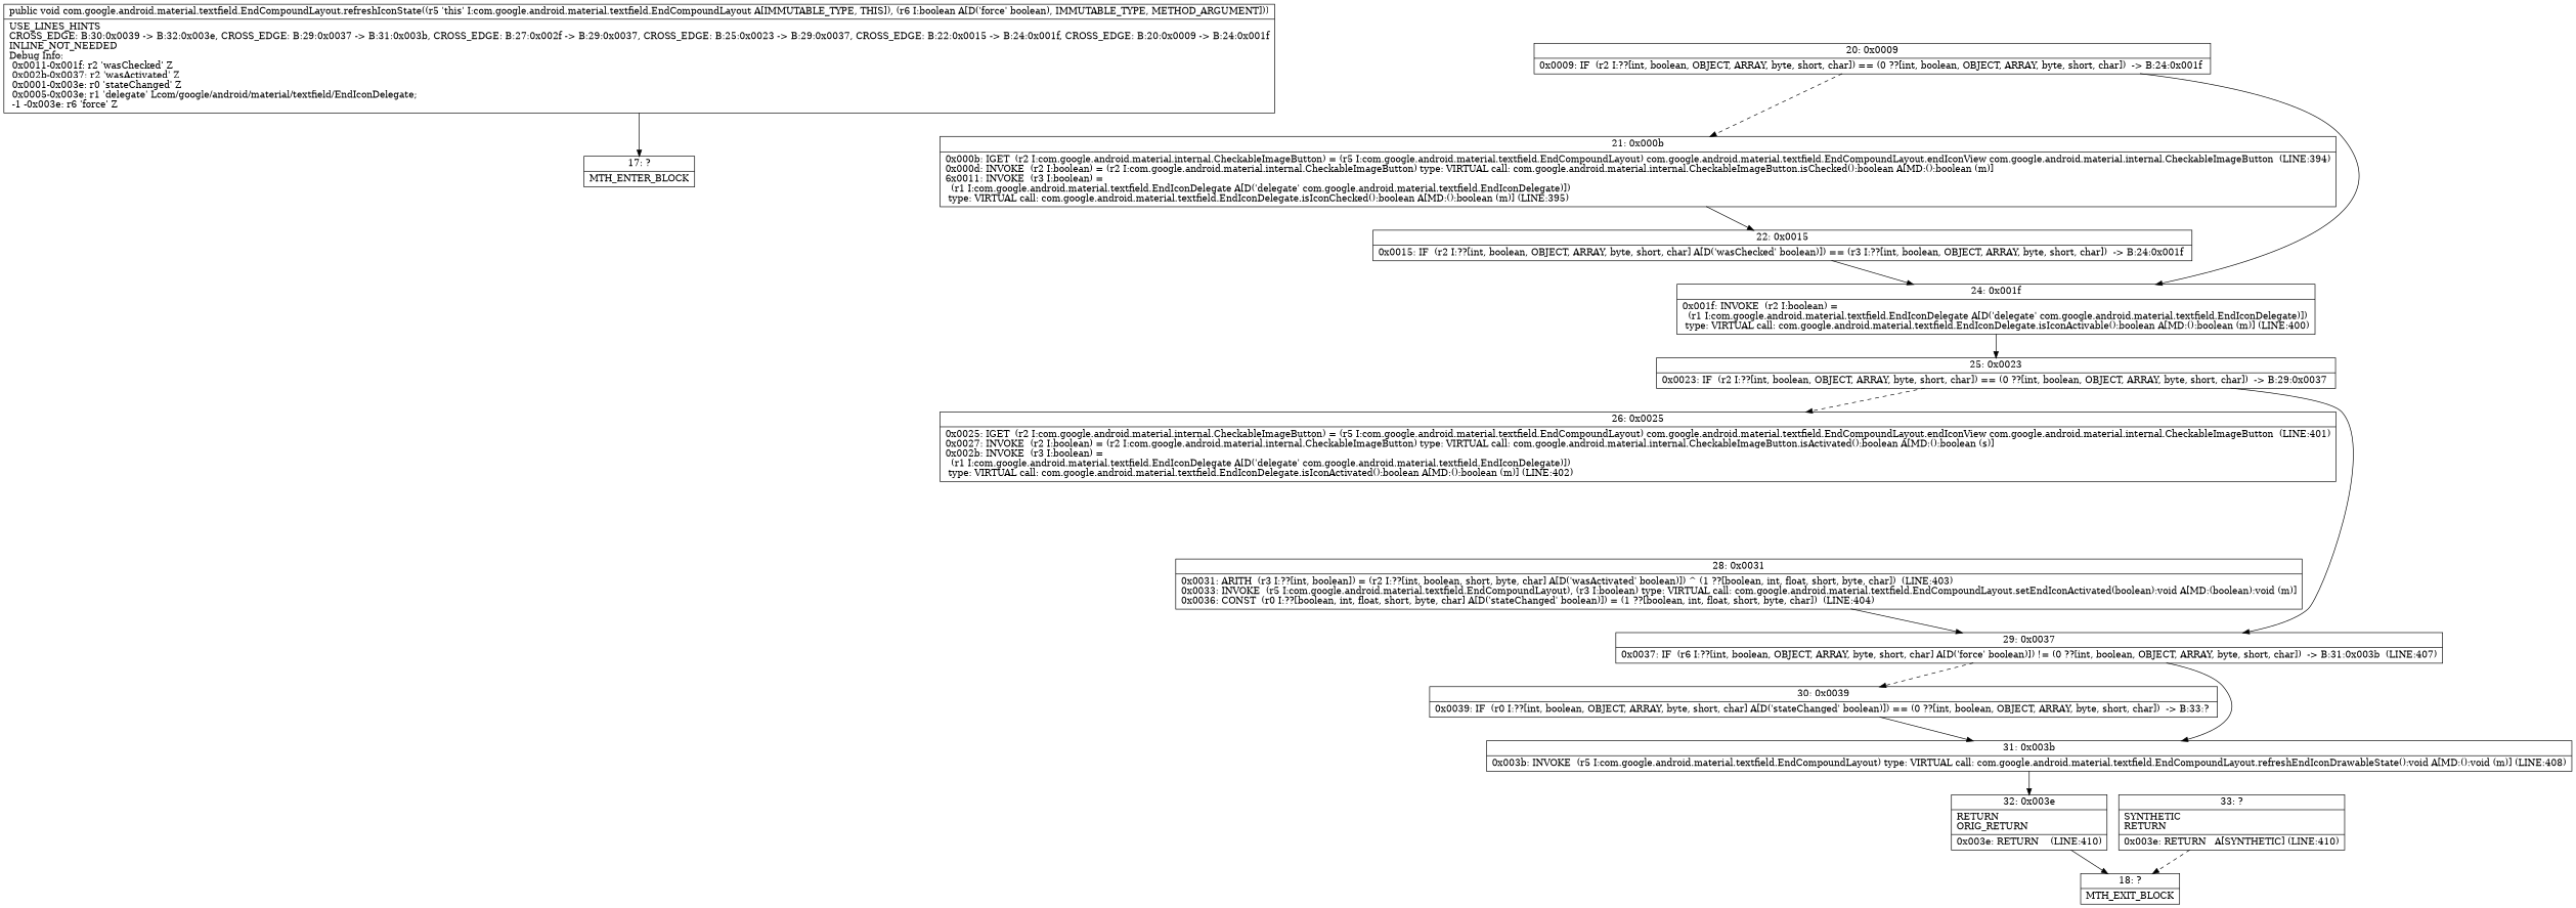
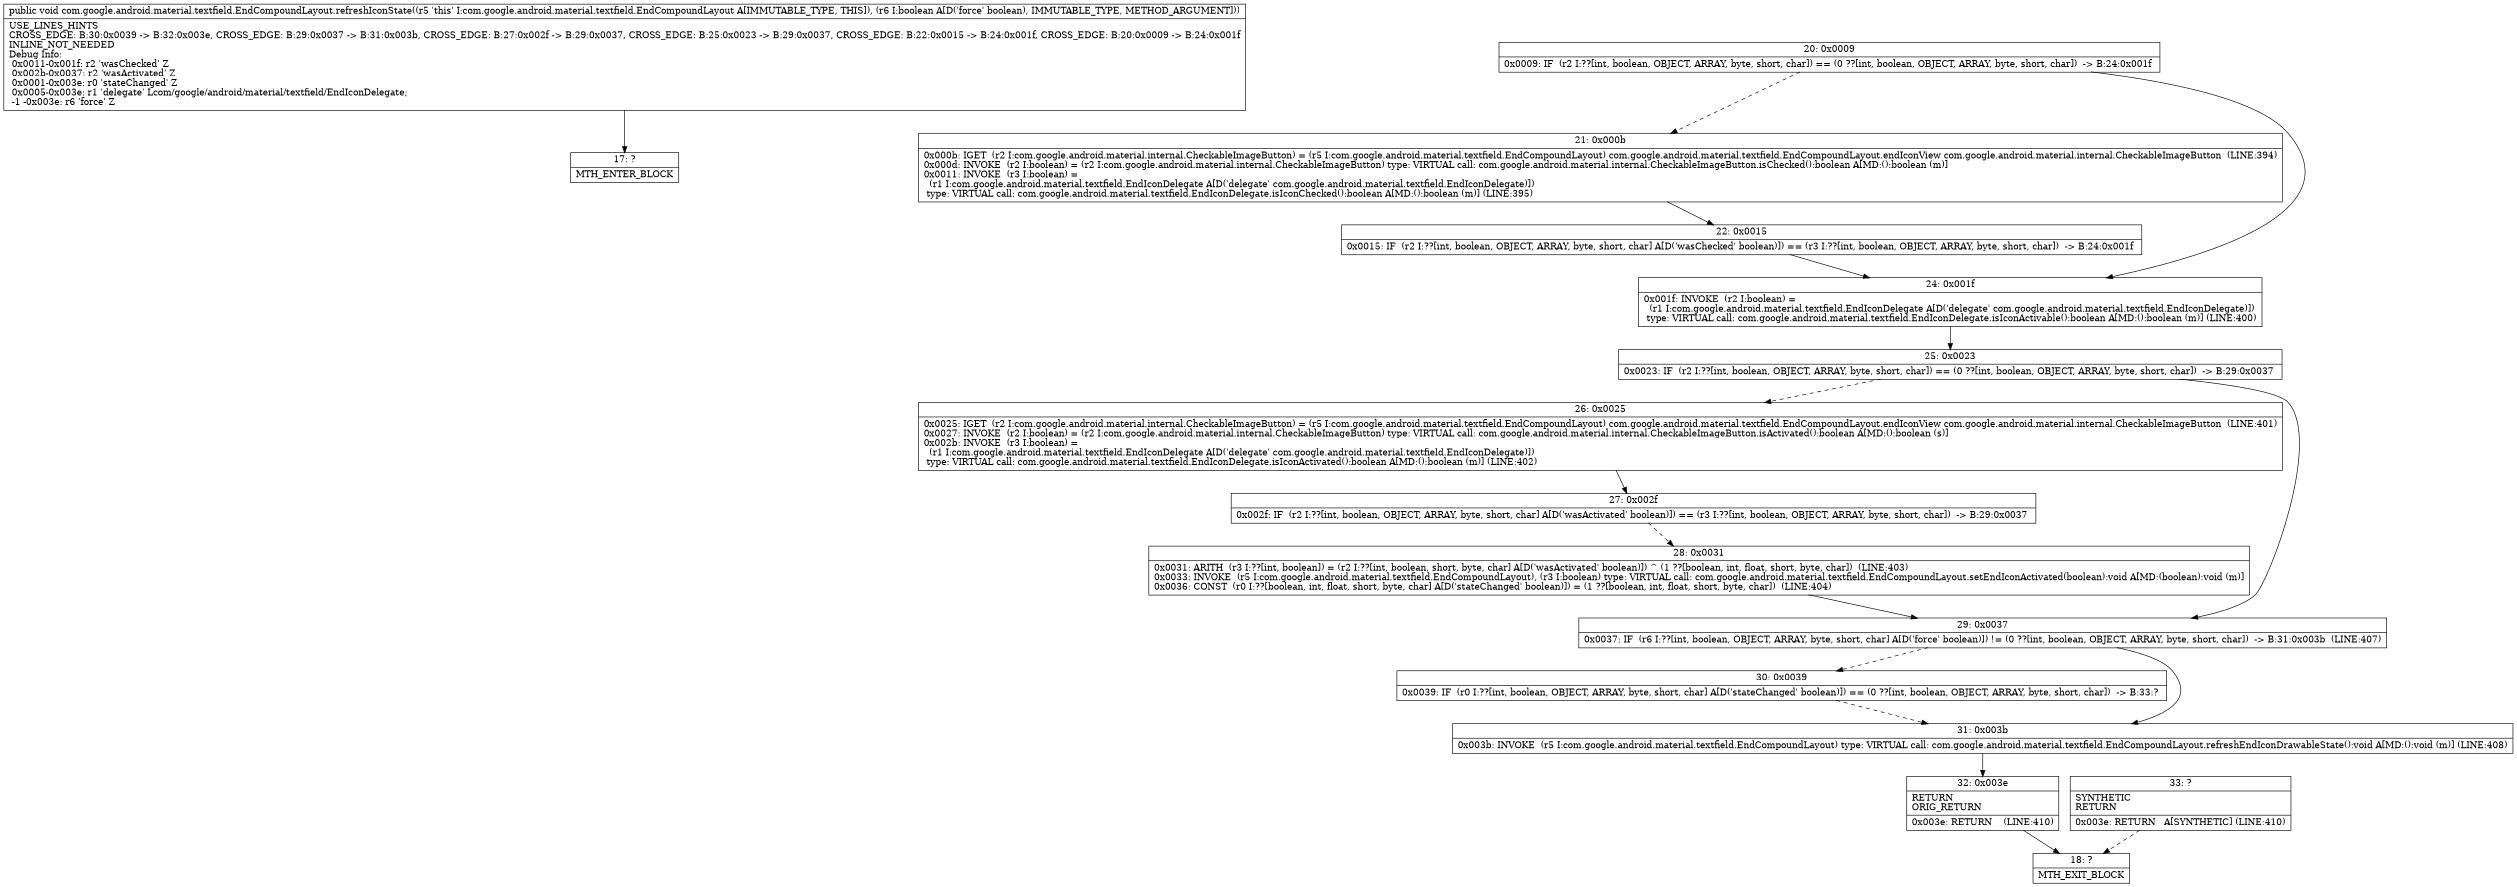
  digraph {
    node [shape=record]
    n1 [label="{17\:\ ?|MTH_ENTER_BLOCK\l}"]
    n2 [label="{20\:\ 0x0009|0x0009: IF  (r2 I:??[int, boolean, OBJECT, ARRAY, byte, short, char]) == (0 ??[int, boolean, OBJECT, ARRAY, byte, short, char])  \-\> B:24:0x001f \l}"]
-   n3 [label="{21\:\ 0x000b|0x000b: IGET  (r2 I:com.google.android.material.internal.CheckableImageButton) = (r5 I:com.google.android.material.textfield.EndCompoundLayout) com.google.android.material.textfield.EndCompoundLayout.endIconView com.google.android.material.internal.CheckableImageButton  (LINE:394)\l0x000d: INVOKE  (r2 I:boolean) = (r2 I:com.google.android.material.internal.CheckableImageButton) type: VIRTUAL call: com.google.android.material.internal.CheckableImageButton.isChecked():boolean A[MD:():boolean (m)]\l6x0011: INVOKE  (r3 I:boolean) = \l  (r1 I:com.google.android.material.textfield.EndIconDelegate A[D('delegate' com.google.android.material.textfield.EndIconDelegate)])\l type: VIRTUAL call: com.google.android.material.textfield.EndIconDelegate.isIconChecked():boolean A[MD:():boolean (m)] (LINE:395)\l}"]
+   n3 [label="{21\:\ 0x000b|0x000b: IGET  (r2 I:com.google.android.material.internal.CheckableImageButton) = (r5 I:com.google.android.material.textfield.EndCompoundLayout) com.google.android.material.textfield.EndCompoundLayout.endIconView com.google.android.material.internal.CheckableImageButton  (LINE:394)\l0x000d: INVOKE  (r2 I:boolean) = (r2 I:com.google.android.material.internal.CheckableImageButton) type: VIRTUAL call: com.google.android.material.internal.CheckableImageButton.isChecked():boolean A[MD:():boolean (m)]\l0x0011: INVOKE  (r3 I:boolean) = \l  (r1 I:com.google.android.material.textfield.EndIconDelegate A[D('delegate' com.google.android.material.textfield.EndIconDelegate)])\l type: VIRTUAL call: com.google.android.material.textfield.EndIconDelegate.isIconChecked():boolean A[MD:():boolean (m)] (LINE:395)\l}"]
    n4 [label="{24\:\ 0x001f|0x001f: INVOKE  (r2 I:boolean) = \l  (r1 I:com.google.android.material.textfield.EndIconDelegate A[D('delegate' com.google.android.material.textfield.EndIconDelegate)])\l type: VIRTUAL call: com.google.android.material.textfield.EndIconDelegate.isIconActivable():boolean A[MD:():boolean (m)] (LINE:400)\l}"]
    n5 [label="{22\:\ 0x0015|0x0015: IF  (r2 I:??[int, boolean, OBJECT, ARRAY, byte, short, char] A[D('wasChecked' boolean)]) == (r3 I:??[int, boolean, OBJECT, ARRAY, byte, short, char])  \-\> B:24:0x001f \l}"]
    n6 [label="{25\:\ 0x0023|0x0023: IF  (r2 I:??[int, boolean, OBJECT, ARRAY, byte, short, char]) == (0 ??[int, boolean, OBJECT, ARRAY, byte, short, char])  \-\> B:29:0x0037 \l}"]
    n7 [label="{26\:\ 0x0025|0x0025: IGET  (r2 I:com.google.android.material.internal.CheckableImageButton) = (r5 I:com.google.android.material.textfield.EndCompoundLayout) com.google.android.material.textfield.EndCompoundLayout.endIconView com.google.android.material.internal.CheckableImageButton  (LINE:401)\l0x0027: INVOKE  (r2 I:boolean) = (r2 I:com.google.android.material.internal.CheckableImageButton) type: VIRTUAL call: com.google.android.material.internal.CheckableImageButton.isActivated():boolean A[MD:():boolean (s)]\l0x002b: INVOKE  (r3 I:boolean) = \l  (r1 I:com.google.android.material.textfield.EndIconDelegate A[D('delegate' com.google.android.material.textfield.EndIconDelegate)])\l type: VIRTUAL call: com.google.android.material.textfield.EndIconDelegate.isIconActivated():boolean A[MD:():boolean (m)] (LINE:402)\l}"]
    n8 [label="{29\:\ 0x0037|0x0037: IF  (r6 I:??[int, boolean, OBJECT, ARRAY, byte, short, char] A[D('force' boolean)]) != (0 ??[int, boolean, OBJECT, ARRAY, byte, short, char])  \-\> B:31:0x003b  (LINE:407)\l}"]
+   n9 [label="{27\:\ 0x002f|0x002f: IF  (r2 I:??[int, boolean, OBJECT, ARRAY, byte, short, char] A[D('wasActivated' boolean)]) == (r3 I:??[int, boolean, OBJECT, ARRAY, byte, short, char])  \-\> B:29:0x0037 \l}"]
    n10 [label="{30\:\ 0x0039|0x0039: IF  (r0 I:??[int, boolean, OBJECT, ARRAY, byte, short, char] A[D('stateChanged' boolean)]) == (0 ??[int, boolean, OBJECT, ARRAY, byte, short, char])  \-\> B:33:? \l}"]
    n11 [label="{31\:\ 0x003b|0x003b: INVOKE  (r5 I:com.google.android.material.textfield.EndCompoundLayout) type: VIRTUAL call: com.google.android.material.textfield.EndCompoundLayout.refreshEndIconDrawableState():void A[MD:():void (m)] (LINE:408)\l}"]
    n12 [label="{28\:\ 0x0031|0x0031: ARITH  (r3 I:??[int, boolean]) = (r2 I:??[int, boolean, short, byte, char] A[D('wasActivated' boolean)]) ^ (1 ??[boolean, int, float, short, byte, char])  (LINE:403)\l0x0033: INVOKE  (r5 I:com.google.android.material.textfield.EndCompoundLayout), (r3 I:boolean) type: VIRTUAL call: com.google.android.material.textfield.EndCompoundLayout.setEndIconActivated(boolean):void A[MD:(boolean):void (m)]\l0x0036: CONST  (r0 I:??[boolean, int, float, short, byte, char] A[D('stateChanged' boolean)]) = (1 ??[boolean, int, float, short, byte, char])  (LINE:404)\l}"]
    n13 [label="{32\:\ 0x003e|RETURN\lORIG_RETURN\l|0x003e: RETURN    (LINE:410)\l}"]
    n14 [label="{33\:\ ?|SYNTHETIC\lRETURN\l|0x003e: RETURN   A[SYNTHETIC] (LINE:410)\l}"]
    n15 [label="{18\:\ ?|MTH_EXIT_BLOCK\l}"]
    n16 [label="{public void com.google.android.material.textfield.EndCompoundLayout.refreshIconState((r5 'this' I:com.google.android.material.textfield.EndCompoundLayout A[IMMUTABLE_TYPE, THIS]), (r6 I:boolean A[D('force' boolean), IMMUTABLE_TYPE, METHOD_ARGUMENT]))  | USE_LINES_HINTS\lCROSS_EDGE: B:30:0x0039 \-\> B:32:0x003e, CROSS_EDGE: B:29:0x0037 \-\> B:31:0x003b, CROSS_EDGE: B:27:0x002f \-\> B:29:0x0037, CROSS_EDGE: B:25:0x0023 \-\> B:29:0x0037, CROSS_EDGE: B:22:0x0015 \-\> B:24:0x001f, CROSS_EDGE: B:20:0x0009 \-\> B:24:0x001f\lINLINE_NOT_NEEDED\lDebug Info:\l  0x0011\-0x001f: r2 'wasChecked' Z\l  0x002b\-0x0037: r2 'wasActivated' Z\l  0x0001\-0x003e: r0 'stateChanged' Z\l  0x0005\-0x003e: r1 'delegate' Lcom\/google\/android\/material\/textfield\/EndIconDelegate;\l  \-1 \-0x003e: r6 'force' Z\l}"]
    n2 -> n3 [style=dashed]
    n2 -> n4
    n3 -> n5
    n4 -> n6
    n5 -> n4
    n6 -> n7 [style=dashed]
    n6 -> n8
+   n7 -> n9
    n8 -> n10 [style=dashed]
    n8 -> n11
-   n10 -> n11 [style=solid]
+   n9 -> n12 [style=dashed]
+   n10 -> n11 [style=dashed]
    n11 -> n13
    n12 -> n8
    n13 -> n15
    n14 -> n15 [style=dashed]
    n16 -> n1
  }
